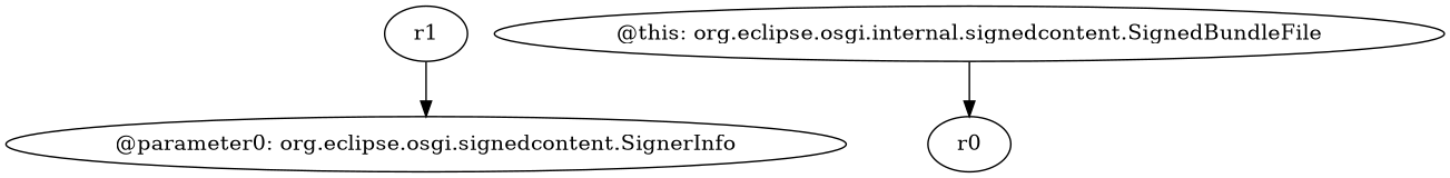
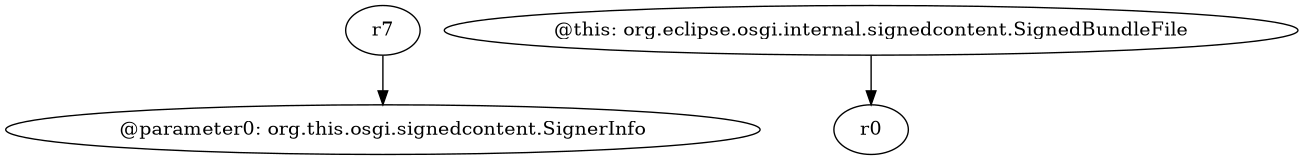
  digraph {
-   n1 [label="@parameter0: org.eclipse.osgi.signedcontent.SignerInfo"]
-   n2 [label=r1]
+   n1 [label="@parameter0: org.this.osgi.signedcontent.SignerInfo"]
+   n2 [label=r7]
    n3 [label="@this: org.eclipse.osgi.internal.signedcontent.SignedBundleFile"]
    n4 [label=r0]
    n2 -> n1
    n3 -> n4
  }
